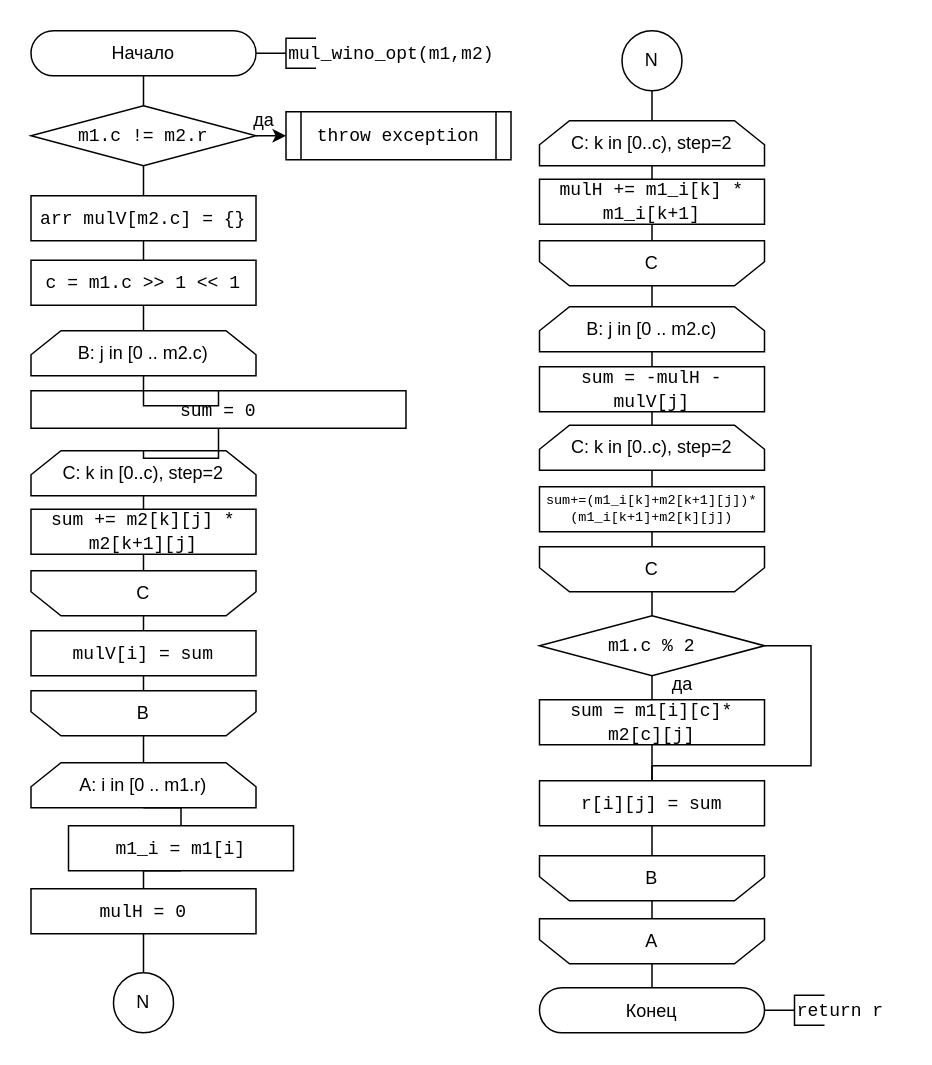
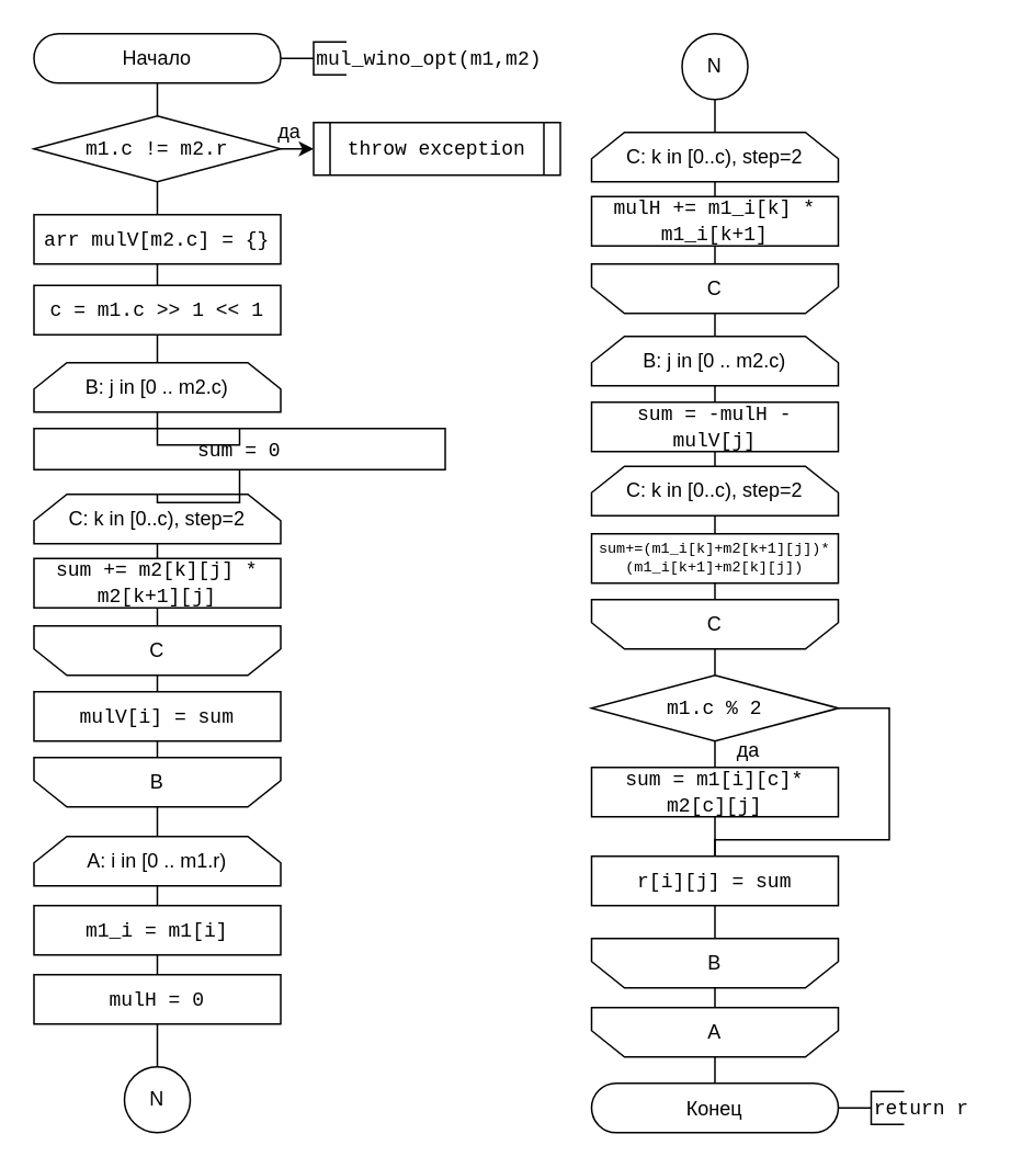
  <mxCell id="0" />
  <mxCell id="1" parent="0" />
  <mxCell id="2" value="Начало" style="rounded=1;whiteSpace=wrap;html=1;arcSize=50;fillColor=none;" vertex="1" parent="1"><mxGeometry x="20" y="20" width="150" height="30" as="geometry" /></mxCell>
  <mxCell id="3" value="" style="strokeWidth=1;html=1;shape=mxgraph.flowchart.annotation_2;align=left;labelPosition=right;pointerEvents=1;connectable=0;rounded=0;" vertex="1" parent="1"><mxGeometry x="170" y="25" width="40" height="20" as="geometry" /></mxCell>
  <mxCell id="4" value="&lt;div&gt;&lt;font face=&quot;Courier New&quot; style=&quot;font-size: 12px&quot;&gt;mul_wino_opt(m1,m2)&lt;/font&gt;&lt;br&gt;&lt;/div&gt;" style="text;html=1;resizable=0;points=[];autosize=1;align=left;verticalAlign=top;spacingTop=-4;" vertex="1" parent="1"><mxGeometry x="190" y="25" width="150" height="20" as="geometry" /></mxCell>
  <mxCell id="5" value="&lt;p style=&quot;line-height: 100%&quot;&gt;Конец&lt;/p&gt;" style="rounded=1;whiteSpace=wrap;html=1;arcSize=50;fillColor=none;" vertex="1" parent="1"><mxGeometry x="359" y="658" width="150" height="30" as="geometry" /></mxCell>
  <mxCell id="6" style="edgeStyle=orthogonalEdgeStyle;rounded=0;orthogonalLoop=1;jettySize=auto;html=1;exitX=0.5;exitY=1;exitDx=0;exitDy=0;entryX=0.5;entryY=0;entryDx=0;entryDy=0;endArrow=none;endFill=0;" edge="1" parent="1" source="7" target="48"><mxGeometry relative="1" as="geometry" /></mxCell>
  <mxCell id="7" value="&lt;span&gt;A: i in [0 .. m1.r)&lt;/span&gt;" style="shape=loopLimit;whiteSpace=wrap;html=1;size=20;fillColor=none;" vertex="1" parent="1"><mxGeometry x="20" y="508" width="150" height="30" as="geometry" /></mxCell>
  <mxCell id="8" value="" style="endArrow=none;html=1;entryX=0.5;entryY=1;entryDx=0;entryDy=0;exitX=0.5;exitY=0;exitDx=0;exitDy=0;" edge="1" parent="1" source="12" target="2"><mxGeometry width="50" height="50" relative="1" as="geometry"><mxPoint x="105" y="209" as="sourcePoint" /><mxPoint x="105" y="190" as="targetPoint" /></mxGeometry></mxCell>
  <mxCell id="9" value="&lt;p style=&quot;line-height: 70%&quot;&gt;&lt;font face=&quot;Courier New&quot; style=&quot;font-size: 12px&quot;&gt;throw exception&lt;/font&gt;&lt;/p&gt;" style="shape=process;whiteSpace=wrap;html=1;backgroundOutline=1;rounded=0;shadow=0;glass=0;strokeWidth=1;size=0.068;fillColor=none;" vertex="1" parent="1"><mxGeometry x="190" y="74" width="150" height="32" as="geometry" /></mxCell>
  <mxCell id="10" style="edgeStyle=orthogonalEdgeStyle;rounded=0;orthogonalLoop=1;jettySize=auto;html=1;exitX=1;exitY=0.5;exitDx=0;exitDy=0;entryX=0;entryY=0.5;entryDx=0;entryDy=0;" edge="1" parent="1" source="12" target="9"><mxGeometry relative="1" as="geometry" /></mxCell>
  <mxCell id="11" style="edgeStyle=orthogonalEdgeStyle;rounded=0;orthogonalLoop=1;jettySize=auto;html=1;exitX=0.5;exitY=1;exitDx=0;exitDy=0;entryX=0.5;entryY=0;entryDx=0;entryDy=0;endArrow=none;endFill=0;" edge="1" parent="1" source="12" target="16"><mxGeometry relative="1" as="geometry" /></mxCell>
  <mxCell id="12" value="&lt;font face=&quot;Courier New&quot;&gt;m1.c != m2.r&lt;/font&gt;" style="rhombus;whiteSpace=wrap;html=1;rounded=0;strokeWidth=1;fillColor=none;" vertex="1" parent="1"><mxGeometry x="20" y="70" width="150" height="40" as="geometry" /></mxCell>
  <mxCell id="13" value="" style="strokeWidth=1;html=1;shape=mxgraph.flowchart.annotation_2;align=left;labelPosition=right;pointerEvents=1;connectable=0;rounded=0;" vertex="1" parent="1"><mxGeometry x="509" y="663" width="40" height="20" as="geometry" /></mxCell>
  <mxCell id="14" value="&lt;div&gt;&lt;font face=&quot;Courier New&quot; style=&quot;font-size: 12px&quot;&gt;return r&lt;/font&gt;&lt;br&gt;&lt;/div&gt;" style="text;html=1;resizable=0;points=[];autosize=1;align=left;verticalAlign=top;spacingTop=-4;" vertex="1" parent="1"><mxGeometry x="529" y="663" width="70" height="20" as="geometry" /></mxCell>
  <mxCell id="15" style="edgeStyle=orthogonalEdgeStyle;rounded=0;orthogonalLoop=1;jettySize=auto;html=1;exitX=0.5;exitY=1;exitDx=0;exitDy=0;entryX=0.5;entryY=0;entryDx=0;entryDy=0;endArrow=none;endFill=0;" edge="1" parent="1" source="16" target="46"><mxGeometry relative="1" as="geometry" /></mxCell>
  <mxCell id="16" value="&lt;font face=&quot;Courier New&quot;&gt;arr mulV[m2.c] = {}&lt;br&gt;&lt;/font&gt;" style="rounded=0;whiteSpace=wrap;html=1;strokeWidth=1;fillColor=none;" vertex="1" parent="1"><mxGeometry x="20" y="130" width="150" height="30" as="geometry" /></mxCell>
  <mxCell id="17" style="edgeStyle=orthogonalEdgeStyle;rounded=0;orthogonalLoop=1;jettySize=auto;html=1;exitX=0.5;exitY=1;exitDx=0;exitDy=0;entryX=0.5;entryY=0;entryDx=0;entryDy=0;endArrow=none;endFill=0;" edge="1" parent="1" source="18" target="39"><mxGeometry relative="1" as="geometry"><mxPoint x="95" y="638" as="targetPoint" /></mxGeometry></mxCell>
  <mxCell id="18" value="&lt;font face=&quot;Courier New&quot;&gt;mulH = 0&lt;br&gt;&lt;/font&gt;" style="rounded=0;whiteSpace=wrap;html=1;strokeWidth=1;fillColor=none;" vertex="1" parent="1"><mxGeometry x="20" y="592" width="150" height="30" as="geometry" /></mxCell>
  <mxCell id="19" style="edgeStyle=orthogonalEdgeStyle;rounded=0;orthogonalLoop=1;jettySize=auto;html=1;exitX=0.5;exitY=1;exitDx=0;exitDy=0;entryX=0.5;entryY=1;entryDx=0;entryDy=0;endArrow=none;endFill=0;" edge="1" parent="1" source="20" target="22"><mxGeometry relative="1" as="geometry" /></mxCell>
  <mxCell id="20" value="&lt;font face=&quot;Courier New&quot;&gt;mulH += m1_i[k] * m1_i[k+1]&lt;br&gt;&lt;/font&gt;" style="rounded=0;whiteSpace=wrap;html=1;strokeWidth=1;fillColor=none;" vertex="1" parent="1"><mxGeometry x="359" y="119" width="150" height="30" as="geometry" /></mxCell>
  <mxCell id="21" style="edgeStyle=orthogonalEdgeStyle;rounded=0;orthogonalLoop=1;jettySize=auto;html=1;exitX=0.5;exitY=0;exitDx=0;exitDy=0;entryX=0.5;entryY=0;entryDx=0;entryDy=0;endArrow=none;endFill=0;" edge="1" parent="1" source="22" target="50"><mxGeometry relative="1" as="geometry" /></mxCell>
  <mxCell id="22" value="&lt;span&gt;C&lt;/span&gt;" style="shape=loopLimit;whiteSpace=wrap;html=1;size=20;fillColor=none;rounded=0;direction=west;" vertex="1" parent="1"><mxGeometry x="359" y="160" width="150" height="30" as="geometry" /></mxCell>
  <mxCell id="23" style="edgeStyle=orthogonalEdgeStyle;rounded=0;orthogonalLoop=1;jettySize=auto;html=1;exitX=0.5;exitY=1;exitDx=0;exitDy=0;entryX=0.5;entryY=0;entryDx=0;entryDy=0;endArrow=none;endFill=0;" edge="1" parent="1" source="24" target="20"><mxGeometry relative="1" as="geometry" /></mxCell>
  <mxCell id="24" value="&lt;span&gt;C: k in [0..c)&lt;/span&gt;, step=2" style="shape=loopLimit;whiteSpace=wrap;html=1;size=20;fillColor=none;" vertex="1" parent="1"><mxGeometry x="359" y="80" width="150" height="30" as="geometry" /></mxCell>
  <mxCell id="25" style="edgeStyle=orthogonalEdgeStyle;rounded=0;orthogonalLoop=1;jettySize=auto;html=1;exitX=0.5;exitY=1;exitDx=0;exitDy=0;entryX=0.5;entryY=0;entryDx=0;entryDy=0;endArrow=none;endFill=0;" edge="1" parent="1" source="26" target="30"><mxGeometry relative="1" as="geometry" /></mxCell>
  <mxCell id="26" value="B: j in [0 .. m2.c)" style="shape=loopLimit;whiteSpace=wrap;html=1;size=20;fillColor=none;" vertex="1" parent="1"><mxGeometry x="20" y="220" width="150" height="30" as="geometry" /></mxCell>
  <mxCell id="27" style="edgeStyle=orthogonalEdgeStyle;rounded=0;orthogonalLoop=1;jettySize=auto;html=1;exitX=0.5;exitY=0;exitDx=0;exitDy=0;entryX=0.5;entryY=0;entryDx=0;entryDy=0;endArrow=none;endFill=0;" edge="1" parent="1" source="28" target="7"><mxGeometry relative="1" as="geometry"><mxPoint x="95" y="510" as="targetPoint" /></mxGeometry></mxCell>
  <mxCell id="28" value="&lt;span&gt;B&lt;/span&gt;" style="shape=loopLimit;whiteSpace=wrap;html=1;size=20;fillColor=none;rounded=0;direction=west;" vertex="1" parent="1"><mxGeometry x="20" y="460" width="150" height="30" as="geometry" /></mxCell>
  <mxCell id="29" style="edgeStyle=orthogonalEdgeStyle;rounded=0;orthogonalLoop=1;jettySize=auto;html=1;exitX=0.5;exitY=1;exitDx=0;exitDy=0;entryX=0.5;entryY=0;entryDx=0;entryDy=0;endArrow=none;endFill=0;" edge="1" parent="1" source="30" target="38"><mxGeometry relative="1" as="geometry" /></mxCell>
  <mxCell id="30" value="&lt;font face=&quot;Courier New&quot;&gt;sum = 0&lt;br&gt;&lt;/font&gt;" style="rounded=0;whiteSpace=wrap;html=1;strokeWidth=1;fillColor=none;" vertex="1" parent="1"><mxGeometry x="20" y="260" width="250" height="25" as="geometry" /></mxCell>
  <mxCell id="31" style="edgeStyle=orthogonalEdgeStyle;rounded=0;orthogonalLoop=1;jettySize=auto;html=1;exitX=0.5;exitY=1;exitDx=0;exitDy=0;entryX=0.5;entryY=1;entryDx=0;entryDy=0;endArrow=none;endFill=0;" edge="1" parent="1" source="32" target="28"><mxGeometry relative="1" as="geometry" /></mxCell>
  <mxCell id="32" value="&lt;font face=&quot;Courier New&quot;&gt;mulV[i] = sum&lt;br&gt;&lt;/font&gt;" style="rounded=0;whiteSpace=wrap;html=1;strokeWidth=1;fillColor=none;" vertex="1" parent="1"><mxGeometry x="20" y="420" width="150" height="30" as="geometry" /></mxCell>
  <mxCell id="33" style="edgeStyle=orthogonalEdgeStyle;rounded=0;orthogonalLoop=1;jettySize=auto;html=1;exitX=0.5;exitY=1;exitDx=0;exitDy=0;entryX=0.5;entryY=1;entryDx=0;entryDy=0;endArrow=none;endFill=0;" edge="1" parent="1" source="34" target="36"><mxGeometry relative="1" as="geometry" /></mxCell>
  <mxCell id="34" value="&lt;font face=&quot;Courier New&quot;&gt;sum += m2[k][j] * m2[k+1][j]&lt;br&gt;&lt;/font&gt;" style="rounded=0;whiteSpace=wrap;html=1;strokeWidth=1;fillColor=none;" vertex="1" parent="1"><mxGeometry x="20" y="339" width="150" height="30" as="geometry" /></mxCell>
  <mxCell id="35" style="edgeStyle=orthogonalEdgeStyle;rounded=0;orthogonalLoop=1;jettySize=auto;html=1;exitX=0.5;exitY=0;exitDx=0;exitDy=0;entryX=0.5;entryY=0;entryDx=0;entryDy=0;endArrow=none;endFill=0;" edge="1" parent="1" source="36" target="32"><mxGeometry relative="1" as="geometry" /></mxCell>
  <mxCell id="36" value="&lt;span&gt;C&lt;/span&gt;" style="shape=loopLimit;whiteSpace=wrap;html=1;size=20;fillColor=none;rounded=0;direction=west;" vertex="1" parent="1"><mxGeometry x="20" y="380" width="150" height="30" as="geometry" /></mxCell>
  <mxCell id="37" style="edgeStyle=orthogonalEdgeStyle;rounded=0;orthogonalLoop=1;jettySize=auto;html=1;exitX=0.5;exitY=1;exitDx=0;exitDy=0;entryX=0.5;entryY=0;entryDx=0;entryDy=0;endArrow=none;endFill=0;" edge="1" parent="1" source="38" target="34"><mxGeometry relative="1" as="geometry" /></mxCell>
  <mxCell id="38" value="&lt;span&gt;C: k in [0..c), step=2&lt;/span&gt;" style="shape=loopLimit;whiteSpace=wrap;html=1;size=20;fillColor=none;" vertex="1" parent="1"><mxGeometry x="20" y="300" width="150" height="30" as="geometry" /></mxCell>
  <mxCell id="39" value="N" style="ellipse;whiteSpace=wrap;html=1;aspect=fixed;" vertex="1" parent="1"><mxGeometry x="75" y="648" width="40" height="40" as="geometry" /></mxCell>
  <mxCell id="40" style="edgeStyle=orthogonalEdgeStyle;rounded=0;orthogonalLoop=1;jettySize=auto;html=1;exitX=0.5;exitY=1;exitDx=0;exitDy=0;entryX=0.5;entryY=0;entryDx=0;entryDy=0;endArrow=none;endFill=0;" edge="1" parent="1" source="41" target="24"><mxGeometry relative="1" as="geometry" /></mxCell>
  <mxCell id="41" value="N" style="ellipse;whiteSpace=wrap;html=1;aspect=fixed;" vertex="1" parent="1"><mxGeometry x="414" y="20" width="40" height="40" as="geometry" /></mxCell>
  <mxCell id="42" value="да" style="text;html=1;align=center;verticalAlign=middle;resizable=0;points=[];autosize=1;" vertex="1" parent="1"><mxGeometry x="160" y="70" width="30" height="20" as="geometry" /></mxCell>
  <mxCell id="43" style="edgeStyle=orthogonalEdgeStyle;rounded=0;orthogonalLoop=1;jettySize=auto;html=1;exitX=0.5;exitY=0;exitDx=0;exitDy=0;entryX=0.5;entryY=0;entryDx=0;entryDy=0;endArrow=none;endFill=0;" edge="1" parent="1" source="44" target="5"><mxGeometry relative="1" as="geometry" /></mxCell>
  <mxCell id="44" value="&lt;span&gt;A&lt;/span&gt;" style="shape=loopLimit;whiteSpace=wrap;html=1;size=20;fillColor=none;rounded=0;direction=west;" vertex="1" parent="1"><mxGeometry x="359" y="612" width="150" height="30" as="geometry" /></mxCell>
  <mxCell id="45" style="edgeStyle=orthogonalEdgeStyle;rounded=0;orthogonalLoop=1;jettySize=auto;html=1;exitX=0.5;exitY=1;exitDx=0;exitDy=0;entryX=0.5;entryY=0;entryDx=0;entryDy=0;endArrow=none;endFill=0;" edge="1" parent="1" source="46" target="26"><mxGeometry relative="1" as="geometry" /></mxCell>
  <mxCell id="46" value="&lt;font face=&quot;Courier New&quot;&gt;c = m1.c &amp;gt;&amp;gt; 1 &amp;lt;&amp;lt; 1&lt;br&gt;&lt;/font&gt;" style="rounded=0;whiteSpace=wrap;html=1;strokeWidth=1;fillColor=none;" vertex="1" parent="1"><mxGeometry x="20" y="173" width="150" height="30" as="geometry" /></mxCell>
  <mxCell id="47" style="edgeStyle=orthogonalEdgeStyle;rounded=0;orthogonalLoop=1;jettySize=auto;html=1;exitX=0.5;exitY=1;exitDx=0;exitDy=0;entryX=0.5;entryY=0;entryDx=0;entryDy=0;endArrow=none;endFill=0;" edge="1" parent="1" source="48" target="18"><mxGeometry relative="1" as="geometry" /></mxCell>
- <mxCell id="48" value="&lt;font face=&quot;Courier New&quot;&gt;m1_i = m1[i]&lt;br&gt;&lt;/font&gt;" style="rounded=0;whiteSpace=wrap;html=1;strokeWidth=1;fillColor=none;" vertex="1" parent="1"><mxGeometry x="45" y="550" width="150" height="30" as="geometry" /></mxCell>
+ <mxCell id="48" value="&lt;font face=&quot;Courier New&quot;&gt;m1_i = m1[i]&lt;br&gt;&lt;/font&gt;" style="rounded=0;whiteSpace=wrap;html=1;strokeWidth=1;fillColor=none;" vertex="1" parent="1"><mxGeometry x="20" y="550" width="150" height="30" as="geometry" /></mxCell>
  <mxCell id="49" style="edgeStyle=orthogonalEdgeStyle;rounded=0;orthogonalLoop=1;jettySize=auto;html=1;exitX=0.5;exitY=1;exitDx=0;exitDy=0;entryX=0.5;entryY=0;entryDx=0;entryDy=0;endArrow=none;endFill=0;" edge="1" parent="1" source="50" target="54"><mxGeometry relative="1" as="geometry" /></mxCell>
  <mxCell id="50" value="&lt;span&gt;B: j in [0 .. m2.c)&lt;/span&gt;" style="shape=loopLimit;whiteSpace=wrap;html=1;size=20;fillColor=none;" vertex="1" parent="1"><mxGeometry x="359" y="204" width="150" height="30" as="geometry" /></mxCell>
  <mxCell id="51" style="edgeStyle=orthogonalEdgeStyle;rounded=0;orthogonalLoop=1;jettySize=auto;html=1;exitX=0.5;exitY=0;exitDx=0;exitDy=0;entryX=0.5;entryY=1;entryDx=0;entryDy=0;endArrow=none;endFill=0;" edge="1" parent="1" source="52" target="44"><mxGeometry relative="1" as="geometry" /></mxCell>
  <mxCell id="52" value="&lt;span&gt;B&lt;/span&gt;" style="shape=loopLimit;whiteSpace=wrap;html=1;size=20;fillColor=none;rounded=0;direction=west;" vertex="1" parent="1"><mxGeometry x="359" y="570" width="150" height="30" as="geometry" /></mxCell>
  <mxCell id="53" style="edgeStyle=orthogonalEdgeStyle;rounded=0;orthogonalLoop=1;jettySize=auto;html=1;exitX=0.5;exitY=1;exitDx=0;exitDy=0;entryX=0.5;entryY=0;entryDx=0;entryDy=0;endArrow=none;endFill=0;" edge="1" parent="1" source="54" target="62"><mxGeometry relative="1" as="geometry" /></mxCell>
  <mxCell id="54" value="&lt;font face=&quot;Courier New&quot;&gt;sum = -mulH - mulV[j]&lt;br&gt;&lt;/font&gt;" style="rounded=0;whiteSpace=wrap;html=1;strokeWidth=1;fillColor=none;" vertex="1" parent="1"><mxGeometry x="359" y="244" width="150" height="30" as="geometry" /></mxCell>
  <mxCell id="55" style="edgeStyle=orthogonalEdgeStyle;rounded=0;orthogonalLoop=1;jettySize=auto;html=1;exitX=0.5;exitY=1;exitDx=0;exitDy=0;entryX=0.5;entryY=1;entryDx=0;entryDy=0;endArrow=none;endFill=0;" edge="1" parent="1" source="56" target="52"><mxGeometry relative="1" as="geometry" /></mxCell>
  <mxCell id="56" value="&lt;font face=&quot;Courier New&quot;&gt;r[i][j] = sum&lt;br&gt;&lt;/font&gt;" style="rounded=0;whiteSpace=wrap;html=1;strokeWidth=1;fillColor=none;" vertex="1" parent="1"><mxGeometry x="359" y="520" width="150" height="30" as="geometry" /></mxCell>
  <mxCell id="57" style="edgeStyle=orthogonalEdgeStyle;rounded=0;orthogonalLoop=1;jettySize=auto;html=1;exitX=0.5;exitY=1;exitDx=0;exitDy=0;entryX=0.5;entryY=1;entryDx=0;entryDy=0;endArrow=none;endFill=0;" edge="1" parent="1" source="58" target="60"><mxGeometry relative="1" as="geometry" /></mxCell>
  <mxCell id="58" value="&lt;font face=&quot;Courier New&quot; style=&quot;font-size: 9px&quot;&gt;&lt;div&gt;sum+=&lt;span&gt;(m1_i[k]+m2[k+1][j])&lt;/span&gt;&lt;span&gt;*&lt;/span&gt;&lt;span&gt;(m1_i[k+1]+m2[k][j])&lt;/span&gt;&lt;/div&gt;&lt;/font&gt;" style="rounded=0;whiteSpace=wrap;html=1;strokeWidth=1;fillColor=none;" vertex="1" parent="1"><mxGeometry x="359" y="324" width="150" height="30" as="geometry" /></mxCell>
  <mxCell id="59" style="edgeStyle=orthogonalEdgeStyle;rounded=0;orthogonalLoop=1;jettySize=auto;html=1;exitX=0.5;exitY=0;exitDx=0;exitDy=0;entryX=0.5;entryY=0;entryDx=0;entryDy=0;endArrow=none;endFill=0;" edge="1" parent="1" source="60" target="64"><mxGeometry relative="1" as="geometry" /></mxCell>
  <mxCell id="60" value="&lt;span&gt;C&lt;/span&gt;" style="shape=loopLimit;whiteSpace=wrap;html=1;size=20;fillColor=none;rounded=0;direction=west;" vertex="1" parent="1"><mxGeometry x="359" y="364" width="150" height="30" as="geometry" /></mxCell>
  <mxCell id="61" style="edgeStyle=orthogonalEdgeStyle;rounded=0;orthogonalLoop=1;jettySize=auto;html=1;exitX=0.5;exitY=1;exitDx=0;exitDy=0;entryX=0.5;entryY=0;entryDx=0;entryDy=0;endArrow=none;endFill=0;" edge="1" parent="1" source="62" target="58"><mxGeometry relative="1" as="geometry" /></mxCell>
  <mxCell id="62" value="&lt;span&gt;C: k in [0..c)&lt;/span&gt;, step=2" style="shape=loopLimit;whiteSpace=wrap;html=1;size=20;fillColor=none;" vertex="1" parent="1"><mxGeometry x="359" y="283" width="150" height="30" as="geometry" /></mxCell>
  <mxCell id="63" style="edgeStyle=orthogonalEdgeStyle;rounded=0;orthogonalLoop=1;jettySize=auto;html=1;exitX=1;exitY=0.5;exitDx=0;exitDy=0;entryX=0.5;entryY=0;entryDx=0;entryDy=0;endArrow=none;endFill=0;" edge="1" parent="1" source="64" target="56"><mxGeometry relative="1" as="geometry"><Array as="points"><mxPoint x="540" y="430" /><mxPoint x="540" y="510" /><mxPoint x="434" y="510" /></Array></mxGeometry></mxCell>
  <mxCell id="64" value="&lt;font face=&quot;Courier New&quot;&gt;m1.c % 2&lt;/font&gt;" style="rhombus;whiteSpace=wrap;html=1;rounded=0;strokeWidth=1;fillColor=none;" vertex="1" parent="1"><mxGeometry x="359" y="410" width="150" height="40" as="geometry" /></mxCell>
  <mxCell id="65" value="да" style="text;html=1;align=center;verticalAlign=middle;resizable=0;points=[];autosize=1;" vertex="1" parent="1"><mxGeometry x="439" y="446" width="30" height="20" as="geometry" /></mxCell>
  <mxCell id="66" style="edgeStyle=orthogonalEdgeStyle;rounded=0;orthogonalLoop=1;jettySize=auto;html=1;exitX=0.5;exitY=0;exitDx=0;exitDy=0;entryX=0.5;entryY=1;entryDx=0;entryDy=0;endArrow=none;endFill=0;" edge="1" parent="1" source="68" target="64"><mxGeometry relative="1" as="geometry" /></mxCell>
  <mxCell id="67" style="edgeStyle=orthogonalEdgeStyle;rounded=0;orthogonalLoop=1;jettySize=auto;html=1;exitX=0.5;exitY=1;exitDx=0;exitDy=0;entryX=0.5;entryY=0;entryDx=0;entryDy=0;endArrow=none;endFill=0;" edge="1" parent="1" source="68" target="56"><mxGeometry relative="1" as="geometry" /></mxCell>
  <mxCell id="68" value="&lt;font face=&quot;Courier New&quot;&gt;sum = m1[i][c]* m2[c][j]&lt;br&gt;&lt;/font&gt;" style="rounded=0;whiteSpace=wrap;html=1;strokeWidth=1;fillColor=none;" vertex="1" parent="1"><mxGeometry x="359" y="466" width="150" height="30" as="geometry" /></mxCell>
